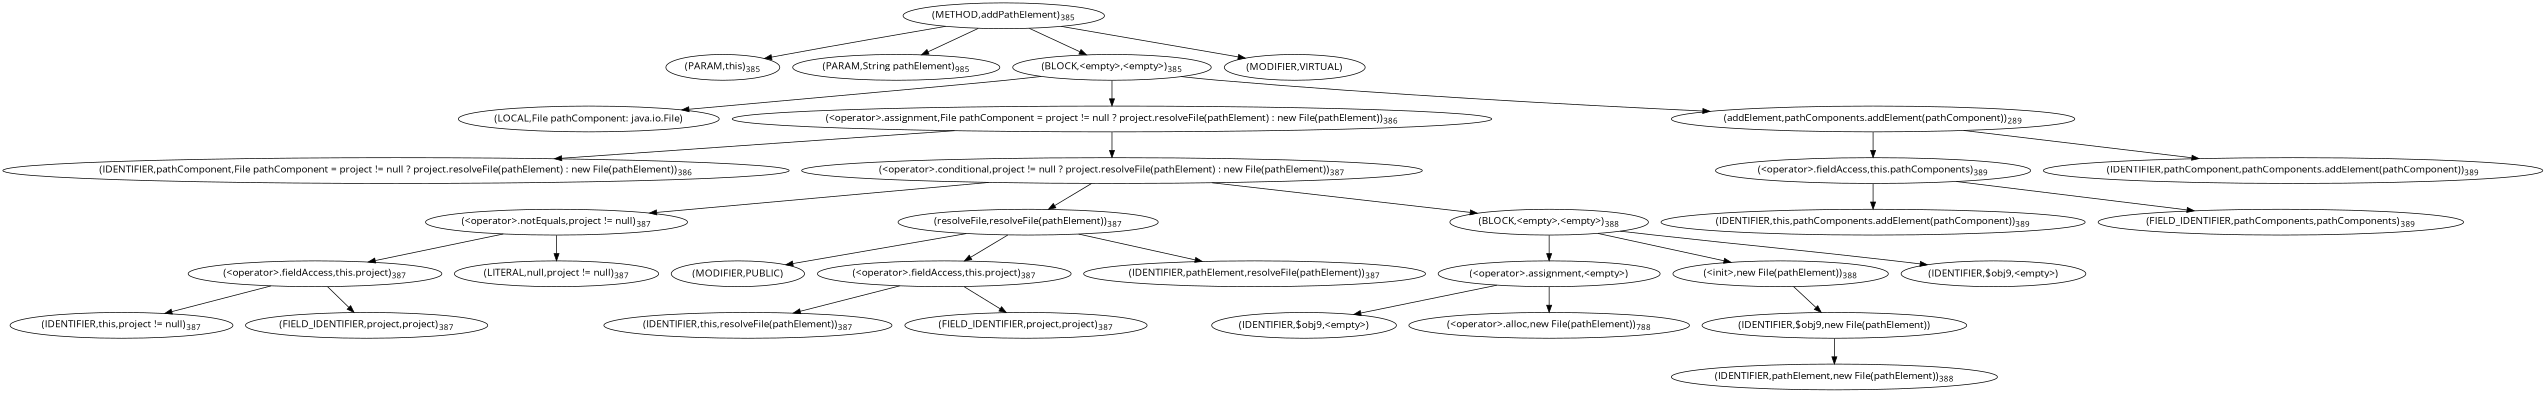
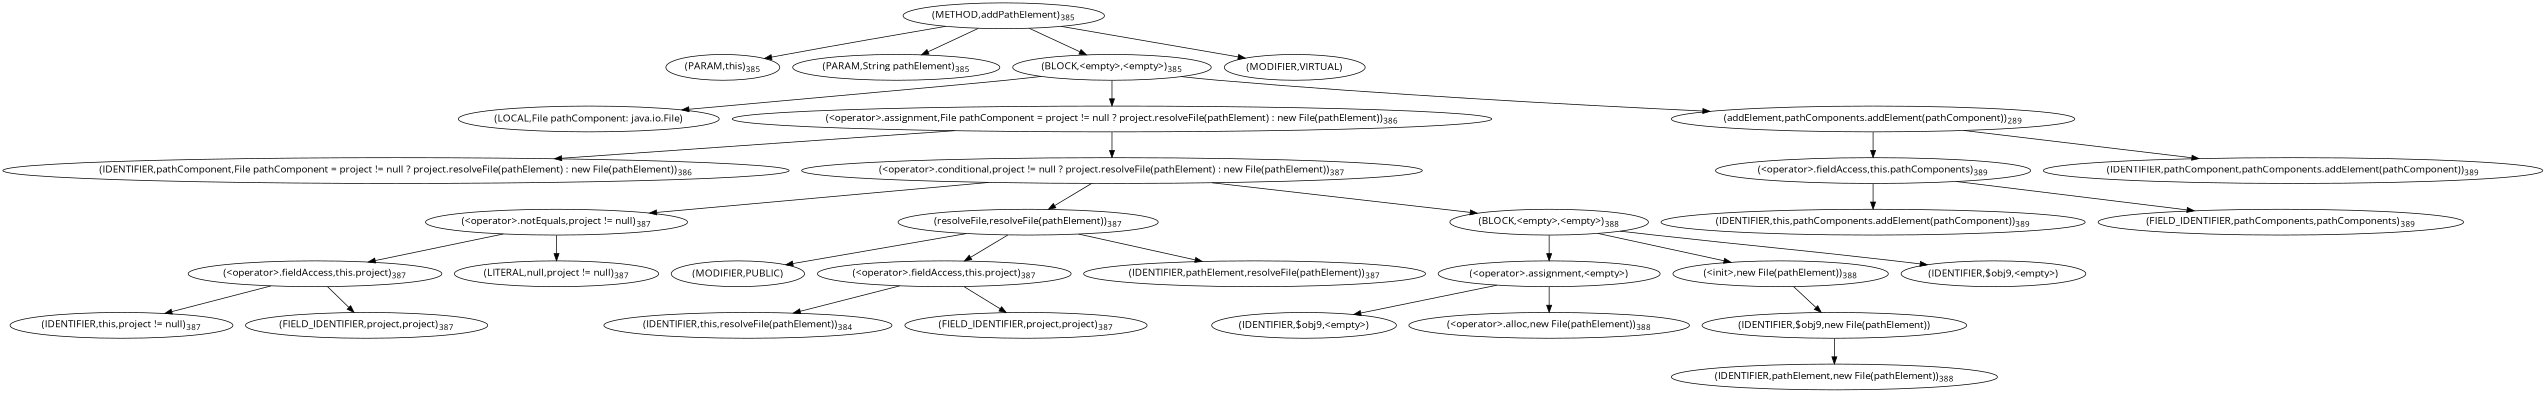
  digraph {
    fontname="Open Sans"
    node [fontname="Open Sans"]
    edge [fontname="Open Sans"]
    n1 [label=<(METHOD,addPathElement)<SUB>385</SUB>>]
    n2 [label=<(PARAM,this)<SUB>385</SUB>>]
-   n3 [label=<(PARAM,String pathElement)<SUB>985</SUB>>]
+   n3 [label=<(PARAM,String pathElement)<SUB>385</SUB>>]
    n4 [label=<(BLOCK,&lt;empty&gt;,&lt;empty&gt;)<SUB>385</SUB>>]
    n5 [label=<(MODIFIER,VIRTUAL)>]
    n6 [label=<(LOCAL,File pathComponent: java.io.File)>]
    n7 [label=<(&lt;operator&gt;.assignment,File pathComponent = project != null ? project.resolveFile(pathElement) : new File(pathElement))<SUB>386</SUB>>]
    n8 [label=<(addElement,pathComponents.addElement(pathComponent))<SUB>289</SUB>>]
    n9 [label=<(MODIFIER,PUBLIC)>]
    n10 [label=<(IDENTIFIER,pathComponent,File pathComponent = project != null ? project.resolveFile(pathElement) : new File(pathElement))<SUB>386</SUB>>]
    n11 [label=<(&lt;operator&gt;.conditional,project != null ? project.resolveFile(pathElement) : new File(pathElement))<SUB>387</SUB>>]
    n12 [label=<(&lt;operator&gt;.fieldAccess,this.pathComponents)<SUB>389</SUB>>]
    n13 [label=<(IDENTIFIER,pathComponent,pathComponents.addElement(pathComponent))<SUB>389</SUB>>]
    n14 [label=<(&lt;operator&gt;.notEquals,project != null)<SUB>387</SUB>>]
    n15 [label=<(resolveFile,resolveFile(pathElement))<SUB>387</SUB>>]
    n16 [label=<(BLOCK,&lt;empty&gt;,&lt;empty&gt;)<SUB>388</SUB>>]
    n17 [label=<(&lt;operator&gt;.fieldAccess,this.project)<SUB>387</SUB>>]
    n18 [label=<(LITERAL,null,project != null)<SUB>387</SUB>>]
    n19 [label=<(&lt;operator&gt;.fieldAccess,this.project)<SUB>387</SUB>>]
    n20 [label=<(IDENTIFIER,pathElement,resolveFile(pathElement))<SUB>387</SUB>>]
    n21 [label=<(&lt;operator&gt;.assignment,&lt;empty&gt;)>]
    n22 [label=<(&lt;init&gt;,new File(pathElement))<SUB>388</SUB>>]
    n23 [label=<(IDENTIFIER,$obj9,&lt;empty&gt;)>]
    n24 [label=<(IDENTIFIER,this,project != null)<SUB>387</SUB>>]
    n25 [label=<(FIELD_IDENTIFIER,project,project)<SUB>387</SUB>>]
-   n26 [label=<(IDENTIFIER,this,resolveFile(pathElement))<SUB>387</SUB>>]
+   n26 [label=<(IDENTIFIER,this,resolveFile(pathElement))<SUB>384</SUB>>]
    n27 [label=<(FIELD_IDENTIFIER,project,project)<SUB>387</SUB>>]
    n28 [label=<(IDENTIFIER,$obj9,&lt;empty&gt;)>]
-   n29 [label=<(&lt;operator&gt;.alloc,new File(pathElement))<SUB>788</SUB>>]
+   n29 [label=<(&lt;operator&gt;.alloc,new File(pathElement))<SUB>388</SUB>>]
    n30 [label=<(IDENTIFIER,$obj9,new File(pathElement))>]
    n31 [label=<(IDENTIFIER,pathElement,new File(pathElement))<SUB>388</SUB>>]
    n32 [label=<(IDENTIFIER,this,pathComponents.addElement(pathComponent))<SUB>389</SUB>>]
    n33 [label=<(FIELD_IDENTIFIER,pathComponents,pathComponents)<SUB>389</SUB>>]
    n1 -> n2
    n1 -> n3
    n1 -> n4
    n1 -> n5
    n4 -> n6
    n4 -> n7
    n4 -> n8
    n7 -> n10
    n7 -> n11
    n8 -> n12
    n8 -> n13
    n11 -> n14
    n11 -> n15
    n11 -> n16
    n12 -> n32
    n12 -> n33
    n14 -> n17
    n14 -> n18
    n15 -> n9
    n15 -> n19
    n15 -> n20
    n16 -> n21
    n16 -> n22
    n16 -> n23
    n17 -> n24
    n17 -> n25
    n19 -> n26
    n19 -> n27
    n21 -> n28
    n21 -> n29
    n22 -> n30
    n30 -> n31
  }
